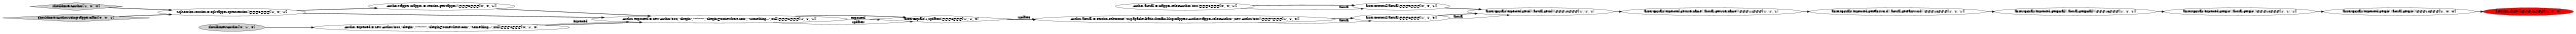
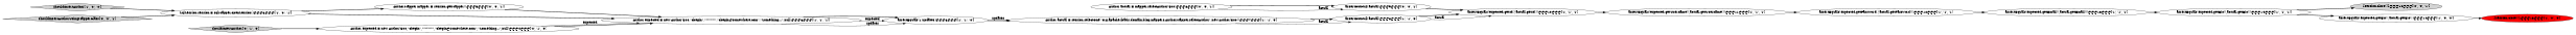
  digraph {
    rankdir=LR
    node [fillcolor=white shape=ellipse style=filled]
    edge [style=bold]
    n1 [label="AuthorMapper mapper = session.getMapper()@@@5@@@['0', '0', '1']"]
    n2 [label="Author expected = new Author(500,\"cbegin\",\"******\",\"cbegin@somewhere.com\",\"Something...\",null)@@@6@@@['1', '1', '1']"]
-   n3 [label="assertEquals(1,updates)@@@6@@@['1', '1', '0']" shape=diamond]
+   n3 [label="assertEquals(1,updates)@@@6@@@['1', '1', '0']"]
    n4 [label="Author actual = session.selectOne(\"org.apache.ibatis.domain.blog.mappers.AuthorMapper.selectAuthor\",new Author(500))@@@7@@@['1', '1', '0']"]
    n5 [label="assertNotNull(actual)@@@8@@@['1', '1', '0']"]
    n6 [label="assertEquals(expected.getId(),actual.getId())@@@10@@@['1', '1', '1']"]
    n7 [label="SqlSession session = sqlMapper.openSession()@@@3@@@['1', '0', '1']"]
    n8 [label="Author actual = mapper.selectAuthor(500)@@@8@@@['0', '0', '1']"]
    n9 [label="assertNotNull(actual)@@@9@@@['0', '0', '1']"]
    n10 [label="assertEquals(expected.getUsername(),actual.getUsername())@@@11@@@['1', '1', '1']"]
    n11 [label="assertEquals(expected.getPassword(),actual.getPassword())@@@12@@@['1', '1', '1']"]
    n12 [label="assertEquals(expected.getEmail(),actual.getEmail())@@@13@@@['1', '1', '1']"]
    n13 [label="assertEquals(expected.getBio(),actual.getBio())@@@14@@@['1', '1', '1']"]
+   n14 [fillcolor=lightgray label="{session.close()}@@@16@@@['0', '0', '1']"]
    n15 [label="assertEquals(expected.getBio(),actual.getBio())@@@14@@@['1', '0', '0']"]
    n16 [fillcolor=red label="{session.close()}@@@16@@@['1', '0', '0']"]
    n17 [fillcolor=lightgray label="shouldInsertAuthor['1', '0', '0']" shape=diamond]
    n18 [label="Author expected = new Author(500,\"cbegin\",\"******\",\"cbegin@somewhere.com\",\"Something...\",null)@@@4@@@['0', '1', '0']"]
-   n19 [fillcolor=lightgray label="shouldInsertAuthor['0', '1', '0']"]
+   n19 [fillcolor=lightgray label="shouldInsertAuthor['0', '1', '0']" shape=diamond]
    n20 [fillcolor=lightgray label="shouldInsertAuthorUsingMapperClass['0', '0', '1']" shape=diamond]
    n1 -> n2
    n2 -> n3
    n2 -> n3 [label=expected style=solid]
    n2 -> n3 [label=updates style=solid]
    n3 -> n4 [label=updates style=solid]
    n3 -> n4
    n4 -> n5
    n4 -> n5 [label=actual style=solid]
    n5 -> n6
    n5 -> n6 [label=actual style=solid]
    n6 -> n10
    n7 -> n1
    n7 -> n2
    n8 -> n9
    n8 -> n9 [label=actual style=solid]
    n9 -> n6
    n10 -> n11
    n11 -> n12
    n12 -> n13
+   n13 -> n14
    n13 -> n15
    n15 -> n16
    n17 -> n7
    n18 -> n2 [label=expected style=solid]
    n18 -> n2
    n19 -> n18
    n20 -> n7
  }
